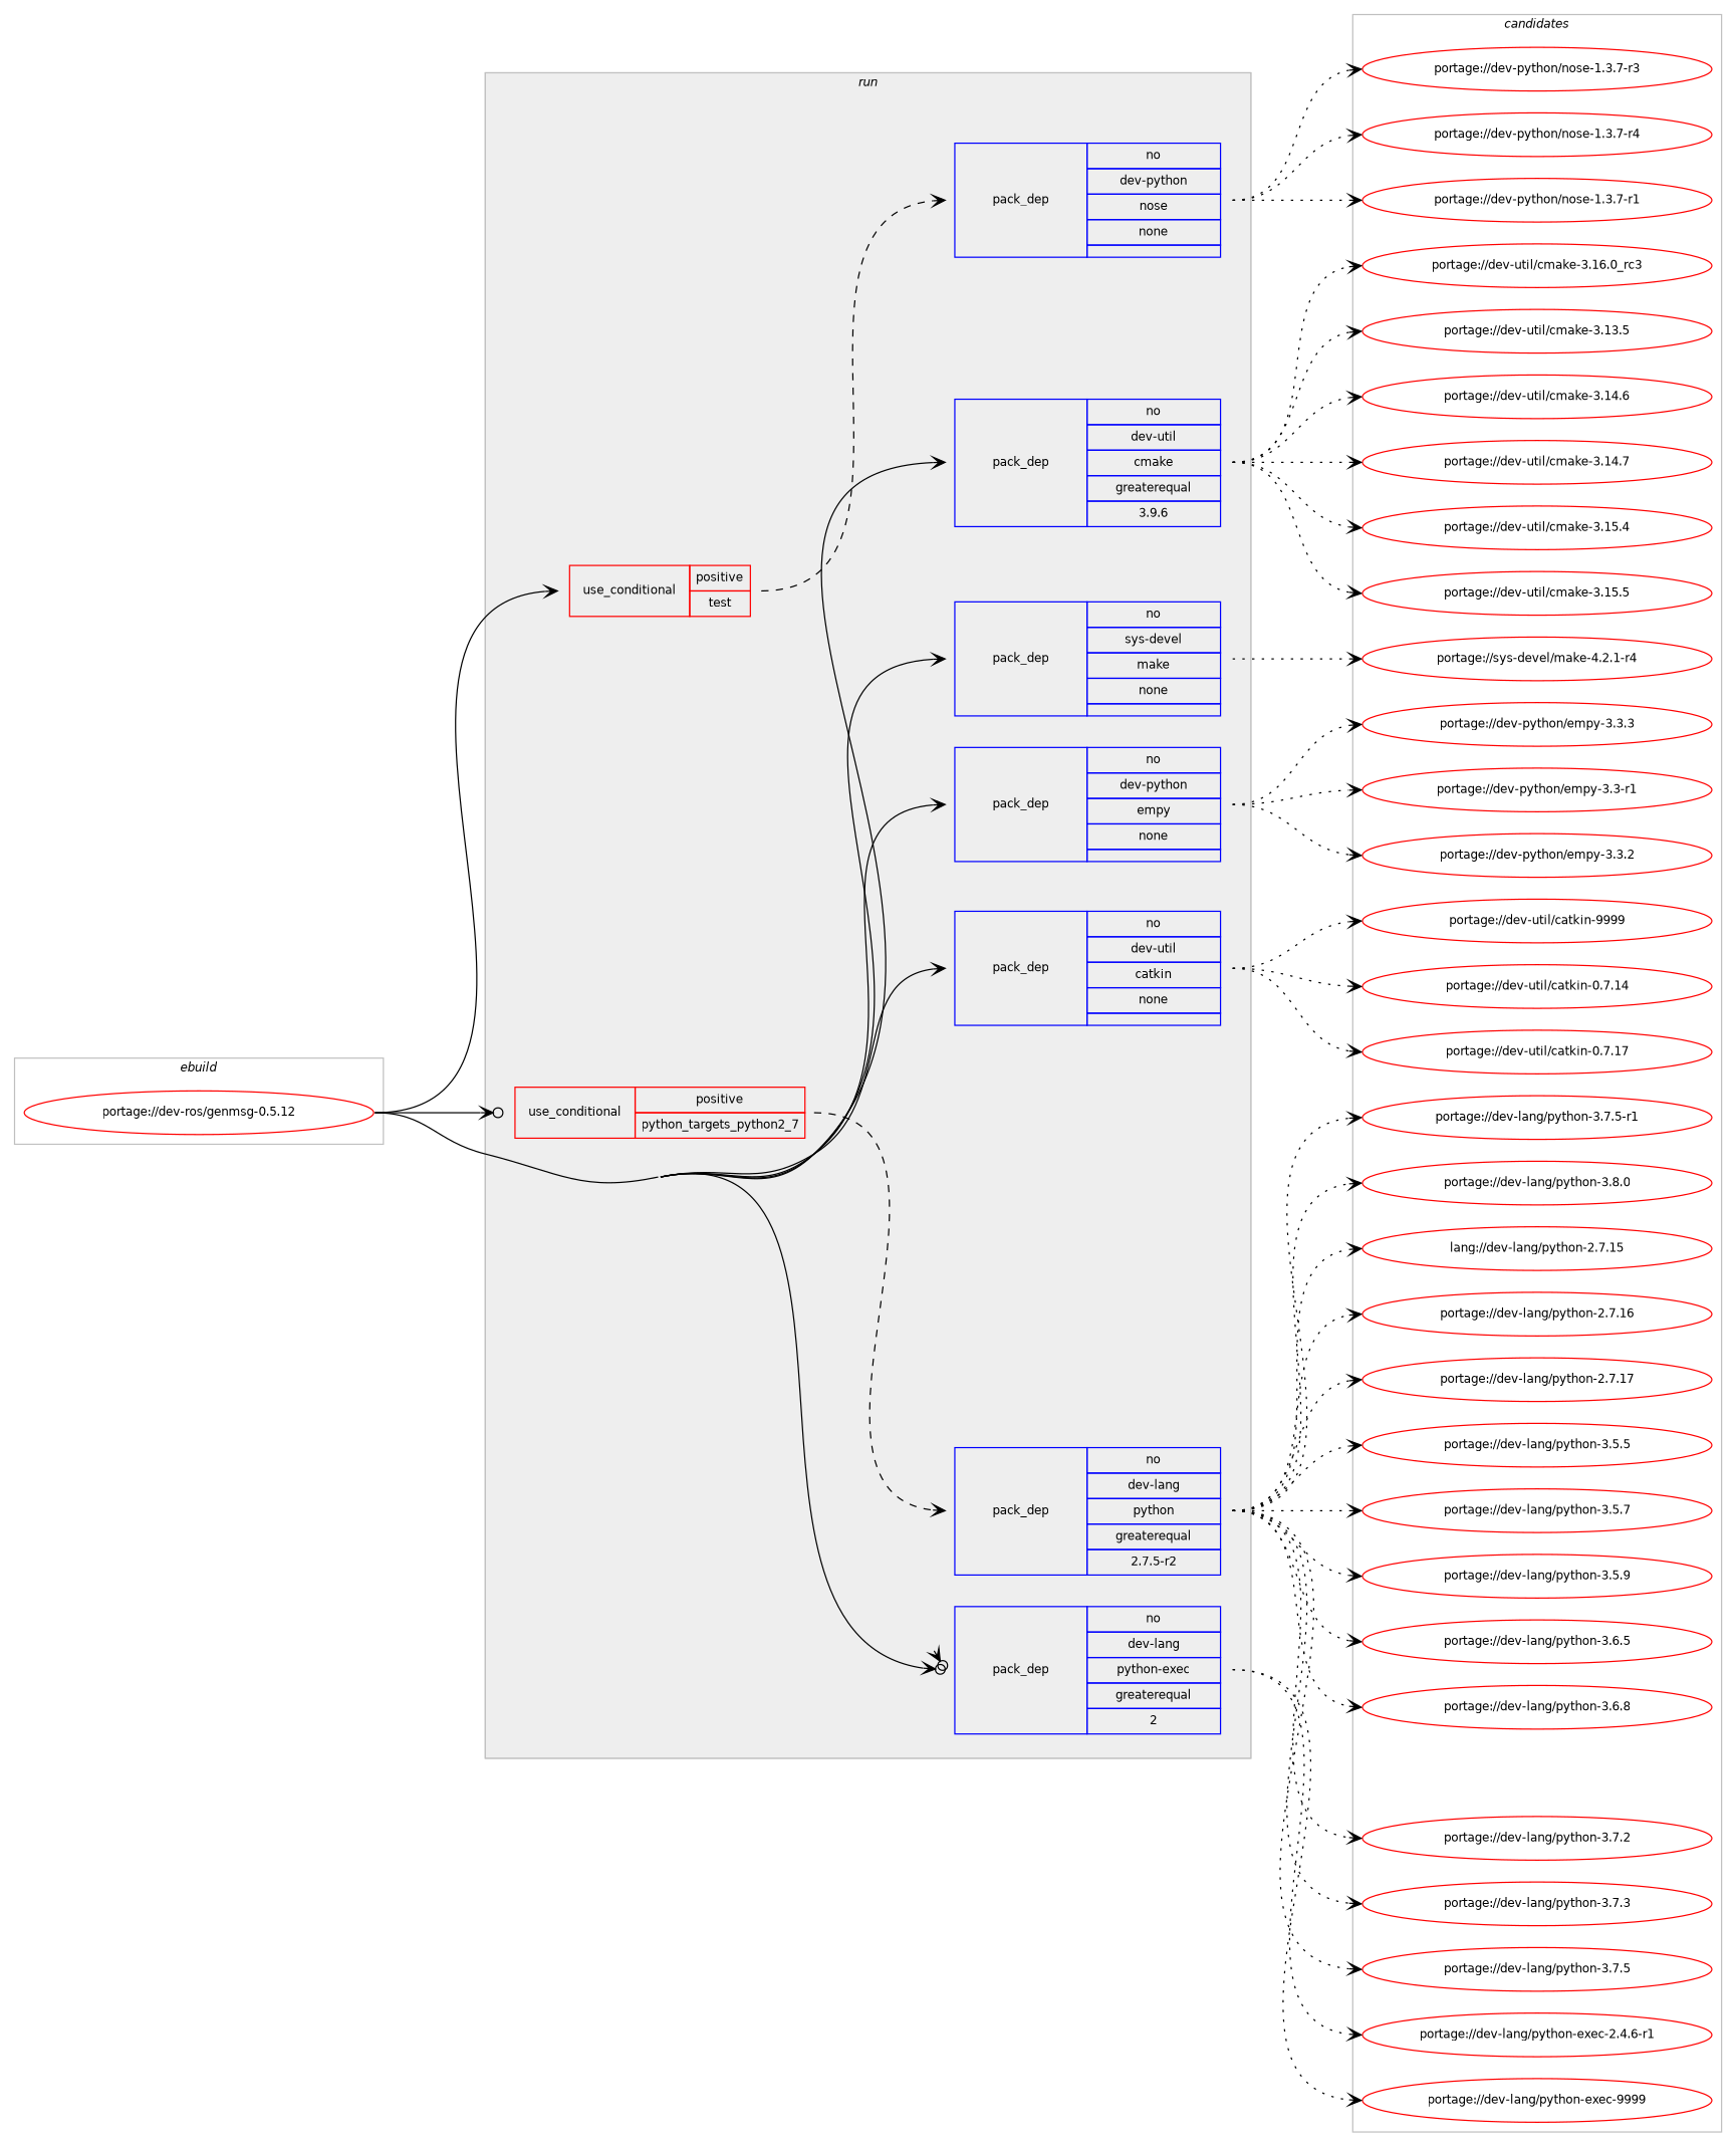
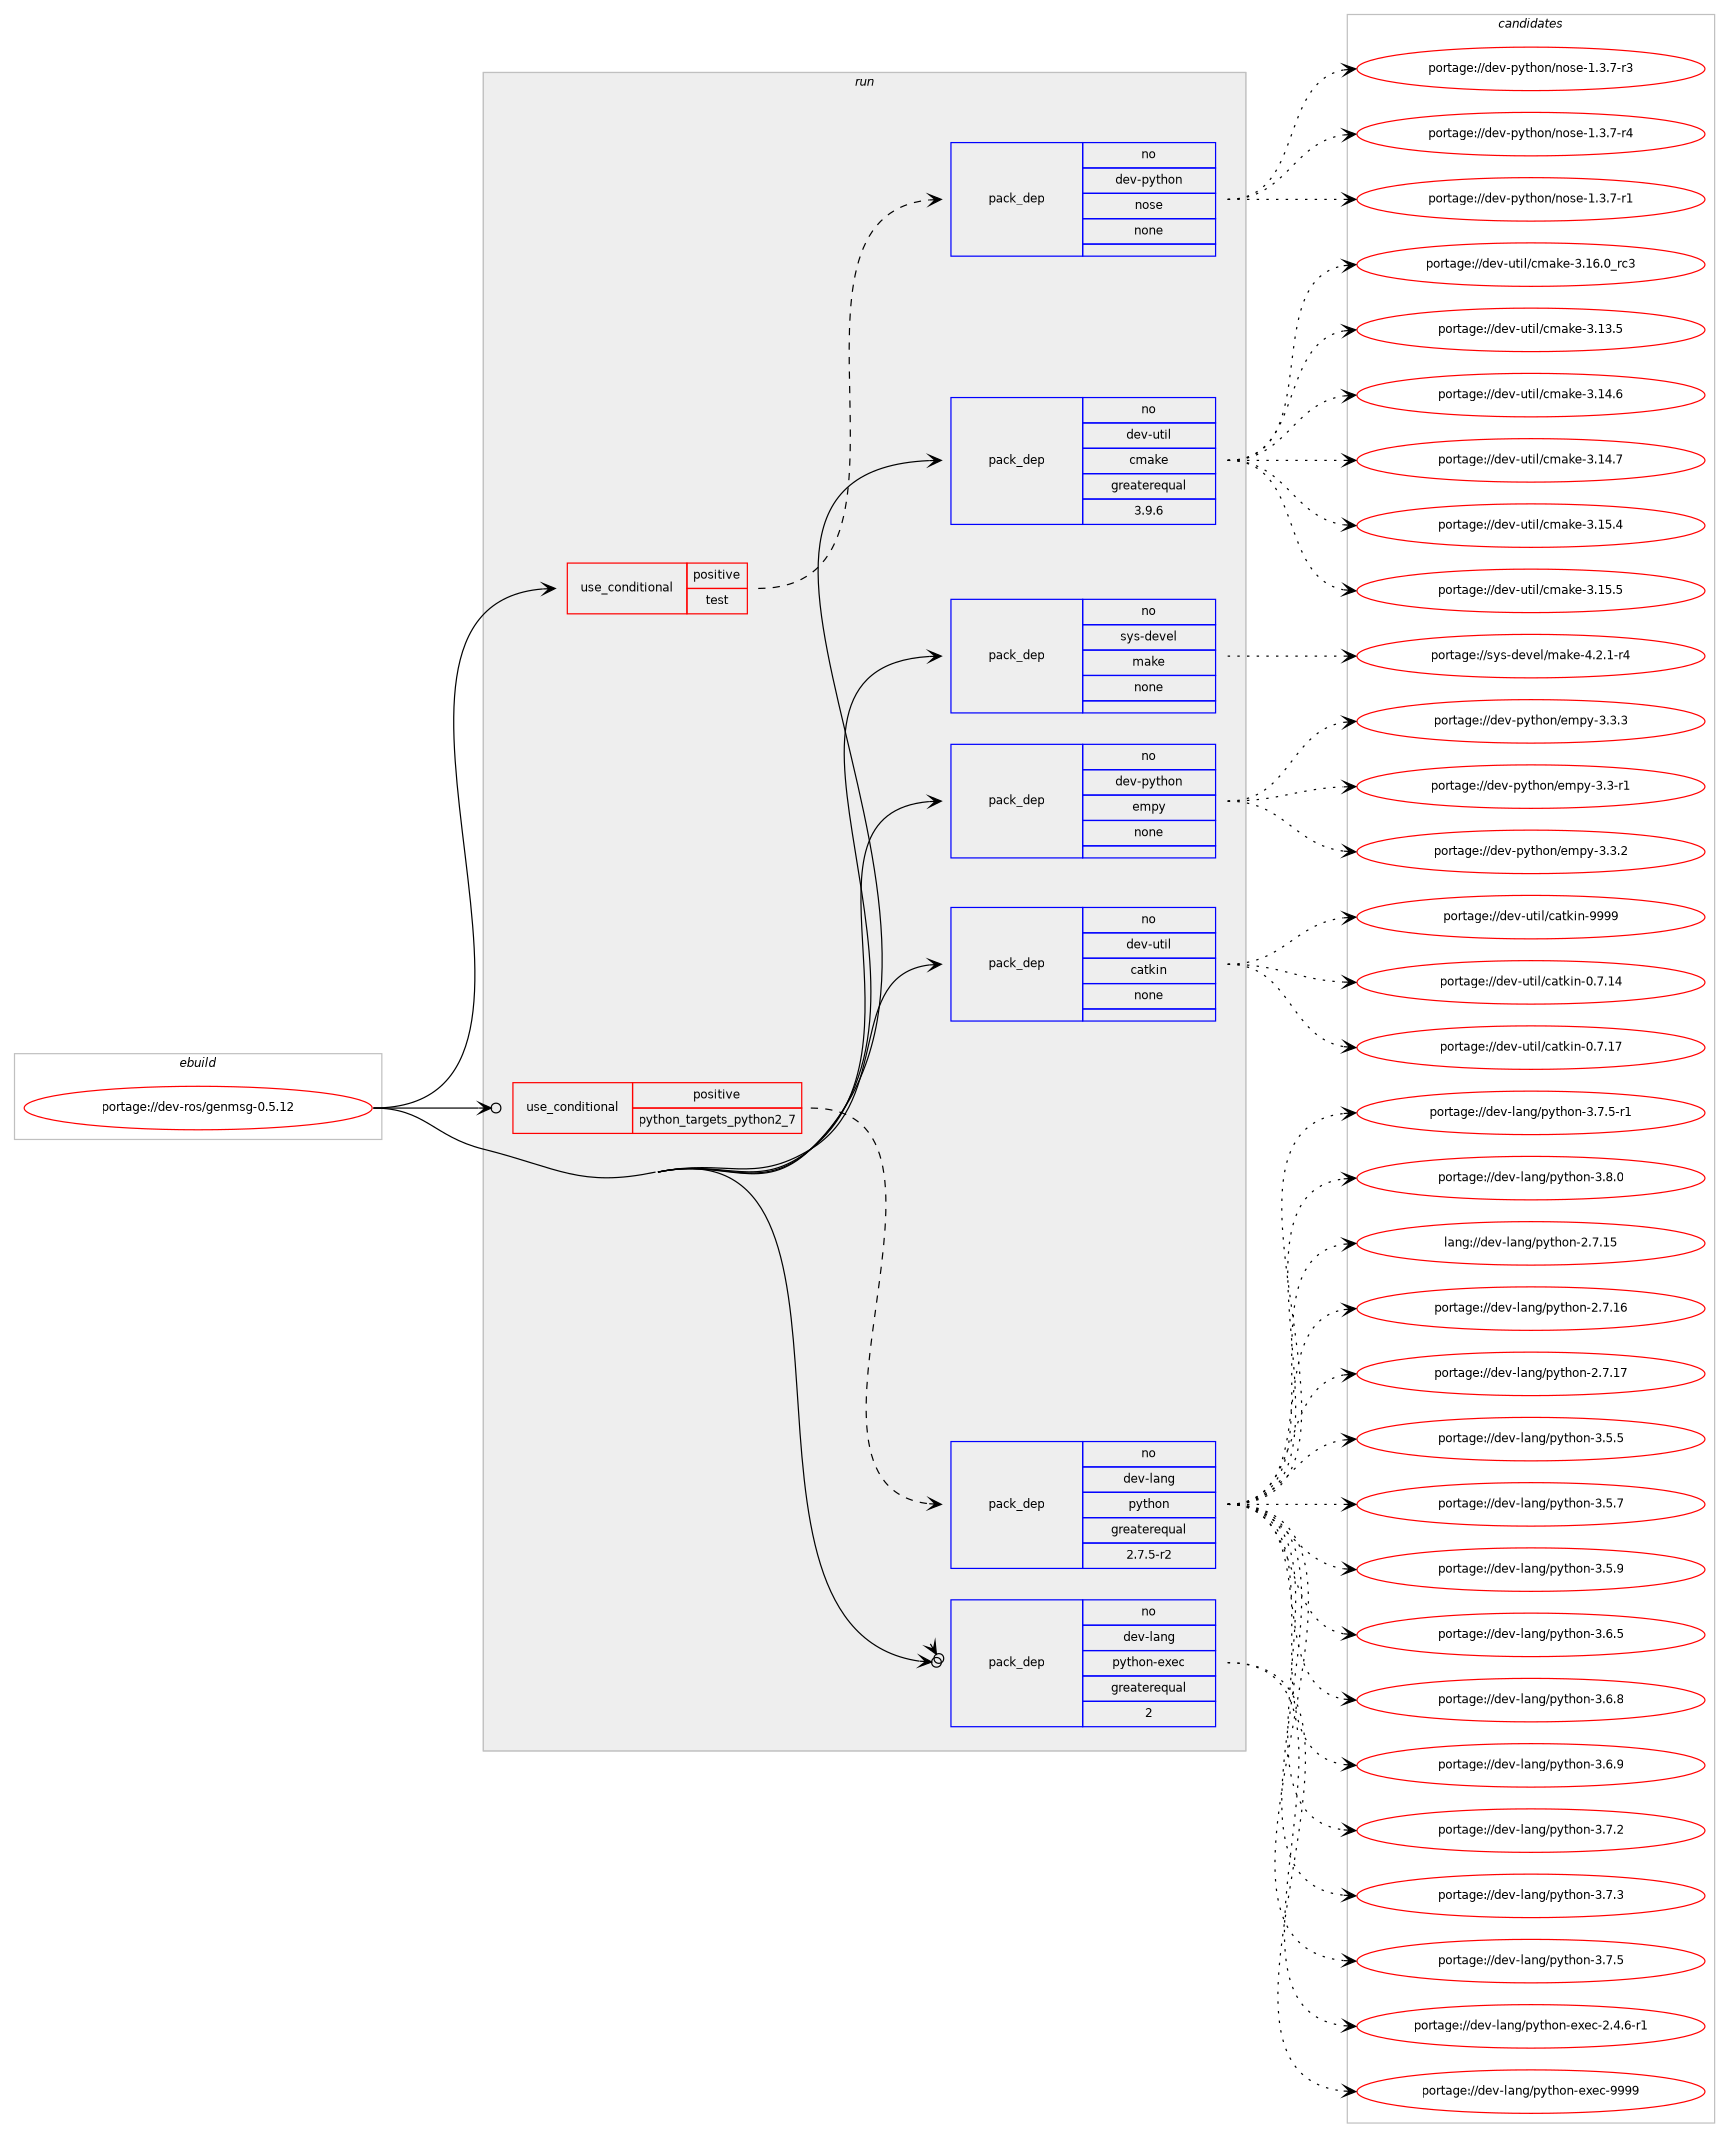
  digraph {
    compound=true
    concentrate=true
    fontname=Helvetica
    fontsize=10
    newrank=true
    rankdir=LR
    ranksep=1.5
    node [color=red fontname=Helvetica fontsize=10]
    edge [arrowhead=vee headport=w style=dotted tailport=e weight=100]
    n1 [label="portage://dev-ros/genmsg-0.5.12" width=4]
    n2 [color=blue label=<<TABLE BORDER="0" CELLBORDER="1" CELLSPACING="0" CELLPADDING="4" WIDTH="220"><TR><TD ROWSPAN="6" CELLPADDING="30">pack_dep</TD></TR><TR><TD WIDTH="110">no</TD></TR><TR><TD>dev-python</TD></TR><TR><TD>nose</TD></TR><TR><TD>none</TD></TR><TR><TD></TD></TR></TABLE>> shape=none]
    n3 [label=<<TABLE BORDER="0" CELLBORDER="1" CELLSPACING="0" CELLPADDING="4"><TR><TD ROWSPAN="3" CELLPADDING="10">use_conditional</TD></TR><TR><TD>positive</TD></TR><TR><TD>test</TD></TR></TABLE>> shape=none]
    n4 [color=blue label=<<TABLE BORDER="0" CELLBORDER="1" CELLSPACING="0" CELLPADDING="4" WIDTH="220"><TR><TD ROWSPAN="6" CELLPADDING="30">pack_dep</TD></TR><TR><TD WIDTH="110">no</TD></TR><TR><TD>dev-python</TD></TR><TR><TD>empy</TD></TR><TR><TD>none</TD></TR><TR><TD></TD></TR></TABLE>> shape=none]
    n5 [color=blue label=<<TABLE BORDER="0" CELLBORDER="1" CELLSPACING="0" CELLPADDING="4" WIDTH="220"><TR><TD ROWSPAN="6" CELLPADDING="30">pack_dep</TD></TR><TR><TD WIDTH="110">no</TD></TR><TR><TD>dev-util</TD></TR><TR><TD>catkin</TD></TR><TR><TD>none</TD></TR><TR><TD></TD></TR></TABLE>> shape=none]
    n6 [color=blue label=<<TABLE BORDER="0" CELLBORDER="1" CELLSPACING="0" CELLPADDING="4" WIDTH="220"><TR><TD ROWSPAN="6" CELLPADDING="30">pack_dep</TD></TR><TR><TD WIDTH="110">no</TD></TR><TR><TD>dev-util</TD></TR><TR><TD>cmake</TD></TR><TR><TD>greaterequal</TD></TR><TR><TD>3.9.6</TD></TR></TABLE>> shape=none]
    n7 [color=blue label=<<TABLE BORDER="0" CELLBORDER="1" CELLSPACING="0" CELLPADDING="4" WIDTH="220"><TR><TD ROWSPAN="6" CELLPADDING="30">pack_dep</TD></TR><TR><TD WIDTH="110">no</TD></TR><TR><TD>sys-devel</TD></TR><TR><TD>make</TD></TR><TR><TD>none</TD></TR><TR><TD></TD></TR></TABLE>> shape=none]
    n8 [color=blue label=<<TABLE BORDER="0" CELLBORDER="1" CELLSPACING="0" CELLPADDING="4" WIDTH="220"><TR><TD ROWSPAN="6" CELLPADDING="30">pack_dep</TD></TR><TR><TD WIDTH="110">no</TD></TR><TR><TD>dev-lang</TD></TR><TR><TD>python</TD></TR><TR><TD>greaterequal</TD></TR><TR><TD>2.7.5-r2</TD></TR></TABLE>> shape=none]
    n9 [label=<<TABLE BORDER="0" CELLBORDER="1" CELLSPACING="0" CELLPADDING="4"><TR><TD ROWSPAN="3" CELLPADDING="10">use_conditional</TD></TR><TR><TD>positive</TD></TR><TR><TD>python_targets_python2_7</TD></TR></TABLE>> shape=none]
    n10 [color=blue label=<<TABLE BORDER="0" CELLBORDER="1" CELLSPACING="0" CELLPADDING="4" WIDTH="220"><TR><TD ROWSPAN="6" CELLPADDING="30">pack_dep</TD></TR><TR><TD WIDTH="110">no</TD></TR><TR><TD>dev-lang</TD></TR><TR><TD>python-exec</TD></TR><TR><TD>greaterequal</TD></TR><TR><TD>2</TD></TR></TABLE>> shape=none]
    n11 [label="portage://dev-python/nose-1.3.7-r1" width=4]
    n12 [label="portage://dev-python/nose-1.3.7-r3" width=4]
    n13 [label="portage://dev-python/nose-1.3.7-r4" width=4]
    n14 [label="portage://dev-python/empy-3.3-r1" width=4]
    n15 [label="portage://dev-python/empy-3.3.2" width=4]
    n16 [label="portage://dev-python/empy-3.3.3" width=4]
    n17 [label="portage://dev-util/catkin-0.7.14" width=4]
    n18 [label="portage://dev-util/catkin-0.7.17" width=4]
    n19 [label="portage://dev-util/catkin-9999" width=4]
    n20 [label="portage://dev-util/cmake-3.13.5" width=4]
    n21 [label="portage://dev-util/cmake-3.14.6" width=4]
    n22 [label="portage://dev-util/cmake-3.14.7" width=4]
    n23 [label="portage://dev-util/cmake-3.15.4" width=4]
    n24 [label="portage://dev-util/cmake-3.15.5" width=4]
    n25 [label="portage://dev-util/cmake-3.16.0_rc3" width=4]
    n26 [label="portage://sys-devel/make-4.2.1-r4" width=4]
    n27 [label="lang://dev-lang/python-2.7.15" width=4]
    n28 [label="portage://dev-lang/python-2.7.16" width=4]
    n29 [label="portage://dev-lang/python-2.7.17" width=4]
    n30 [label="portage://dev-lang/python-3.5.5" width=4]
    n31 [label="portage://dev-lang/python-3.5.7" width=4]
    n32 [label="portage://dev-lang/python-3.5.9" width=4]
    n33 [label="portage://dev-lang/python-3.6.5" width=4]
    n34 [label="portage://dev-lang/python-3.6.8" width=4]
+   n35 [label="portage://dev-lang/python-3.6.9" width=4]
    n36 [label="portage://dev-lang/python-3.7.2" width=4]
    n37 [label="portage://dev-lang/python-3.7.3" width=4]
    n38 [label="portage://dev-lang/python-3.7.5" width=4]
    n39 [label="portage://dev-lang/python-3.7.5-r1" width=4]
    n40 [label="portage://dev-lang/python-3.8.0" width=4]
    n41 [label="portage://dev-lang/python-exec-2.4.6-r1" width=4]
    n42 [label="portage://dev-lang/python-exec-9999" width=4]
    subgraph cluster_1 {
      color=gray
      label=<<i>ebuild</i>>
      rank=same
      n1
    }
    subgraph cluster_2 {
      color=gray
      label=<<i>dependencies</i>>
      subgraph cluster_3 {
        color=gray
        fillcolor="#eeeeee"
        label=<<i>compile</i>>
        style=filled
        subgraph sub_4 {
          color=gray
          fillcolor="#eeeeee"
          label=<<i>compile</i>>
          style=filled
          n3
          subgraph sub_5 {
            color=gray
            fillcolor="#eeeeee"
            label=<<i>compile</i>>
            style=filled
            n2
          }
        }
        subgraph sub_6 {
          color=gray
          fillcolor="#eeeeee"
          label=<<i>compile</i>>
          style=filled
          n4
        }
        subgraph sub_7 {
          color=gray
          fillcolor="#eeeeee"
          label=<<i>compile</i>>
          style=filled
          n5
        }
        subgraph sub_8 {
          color=gray
          fillcolor="#eeeeee"
          label=<<i>compile</i>>
          style=filled
          n6
        }
        subgraph sub_9 {
          color=gray
          fillcolor="#eeeeee"
          label=<<i>compile</i>>
          style=filled
          n7
        }
      }
      subgraph cluster_10 {
        color=gray
        fillcolor="#eeeeee"
        label=<<i>compile and run</i>>
        style=filled
        subgraph sub_11 {
          color=gray
          fillcolor="#eeeeee"
          label=<<i>compile and run</i>>
          style=filled
          n9
          subgraph sub_12 {
            color=gray
            fillcolor="#eeeeee"
            label=<<i>compile and run</i>>
            style=filled
            n8
          }
        }
        subgraph sub_13 {
          color=gray
          fillcolor="#eeeeee"
          label=<<i>compile and run</i>>
          style=filled
          n10
        }
      }
      subgraph cluster_14 {
        color=gray
        fillcolor="#eeeeee"
        label=<<i>run</i>>
        style=filled
      }
    }
    subgraph cluster_15 {
      color=gray
      label=<<i>candidates</i>>
      rank=same
      subgraph sub_16 {
        color=black
        label=<<i>candidates</i>>
        nodesep=1
        rank=same
        n11
        n12
        n13
      }
      subgraph sub_17 {
        color=black
        label=<<i>candidates</i>>
        nodesep=1
        rank=same
        n14
        n15
        n16
      }
      subgraph sub_18 {
        color=black
        label=<<i>candidates</i>>
        nodesep=1
        rank=same
        n17
        n18
        n19
      }
      subgraph sub_19 {
        color=black
        label=<<i>candidates</i>>
        nodesep=1
        rank=same
        n20
        n21
        n22
        n23
        n24
        n25
      }
      subgraph sub_20 {
        color=black
        label=<<i>candidates</i>>
        nodesep=1
        rank=same
        n26
      }
      subgraph sub_21 {
        color=black
        label=<<i>candidates</i>>
        nodesep=1
        rank=same
        n27
        n28
        n29
        n30
        n31
        n32
        n33
        n34
+       n35
        n36
        n37
        n38
        n39
        n40
      }
      subgraph sub_22 {
        color=black
        label=<<i>candidates</i>>
        nodesep=1
        rank=same
        n41
        n42
      }
    }
    n1 -> n3 [style=solid weight=20]
    n1 -> n4 [style=solid weight=20]
    n1 -> n5 [style=solid weight=20]
    n1 -> n6 [style=solid weight=20]
    n1 -> n7 [style=solid weight=20]
    n1 -> n9 [arrowhead=odotvee style=solid weight=20]
    n1 -> n10 [arrowhead=odotvee style=solid weight=20]
    n2 -> n11
    n2 -> n12
    n2 -> n13
    n3 -> n2 [style=dashed weight=20]
    n4 -> n14
    n4 -> n15
    n4 -> n16
    n5 -> n17
    n5 -> n18
    n5 -> n19
    n6 -> n20
    n6 -> n21
    n6 -> n22
    n6 -> n23
    n6 -> n24
    n6 -> n25
    n7 -> n26
    n8 -> n27
    n8 -> n28
    n8 -> n29
    n8 -> n30
    n8 -> n31
    n8 -> n32
    n8 -> n33
    n8 -> n34
+   n8 -> n35
    n8 -> n36
    n8 -> n37
    n8 -> n38
    n8 -> n39
    n8 -> n40
    n9 -> n8 [style=dashed weight=20]
    n10 -> n41
    n10 -> n42
  }
